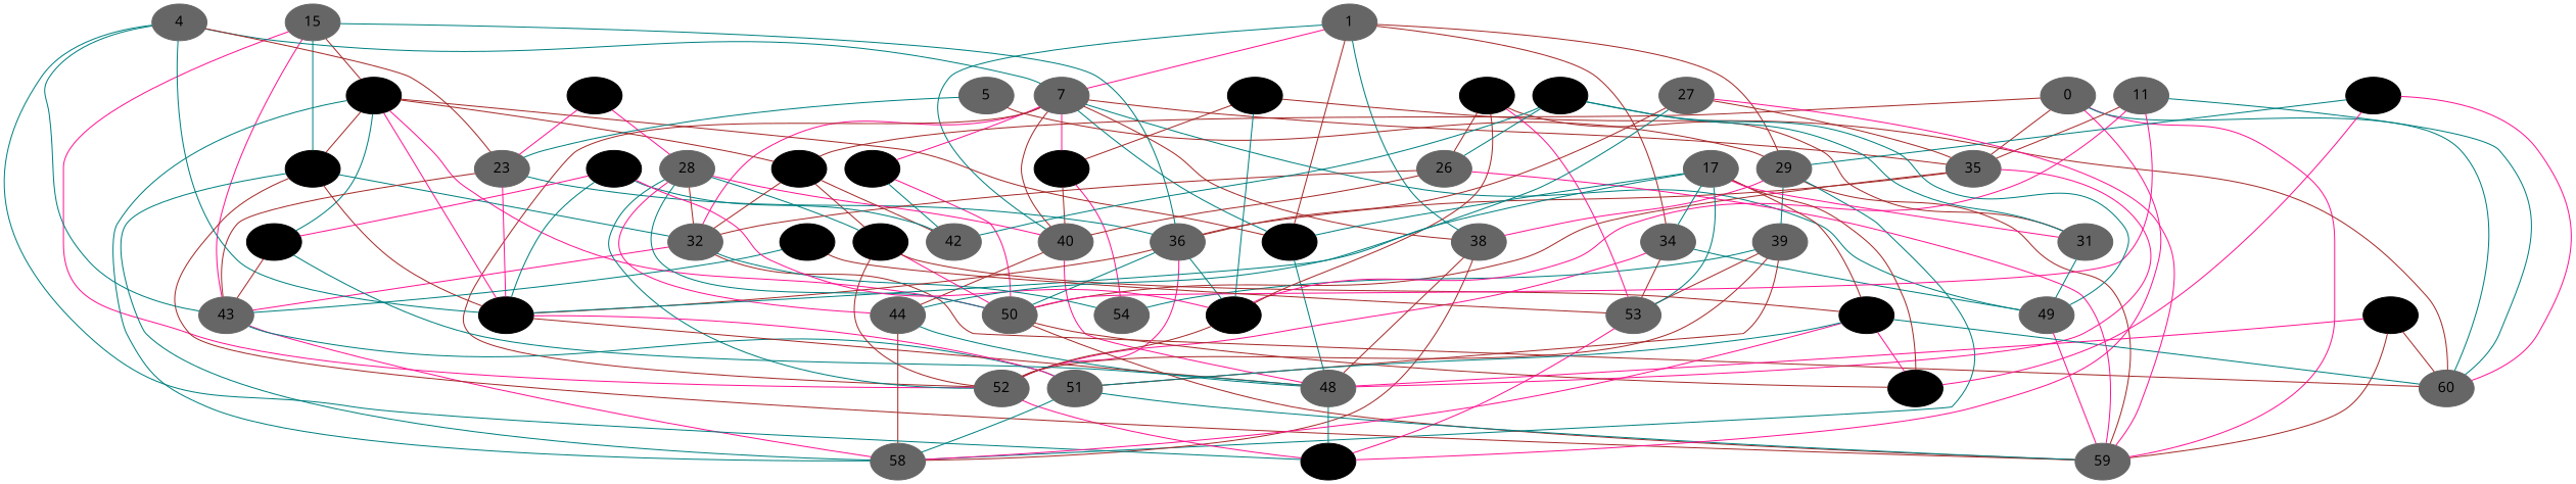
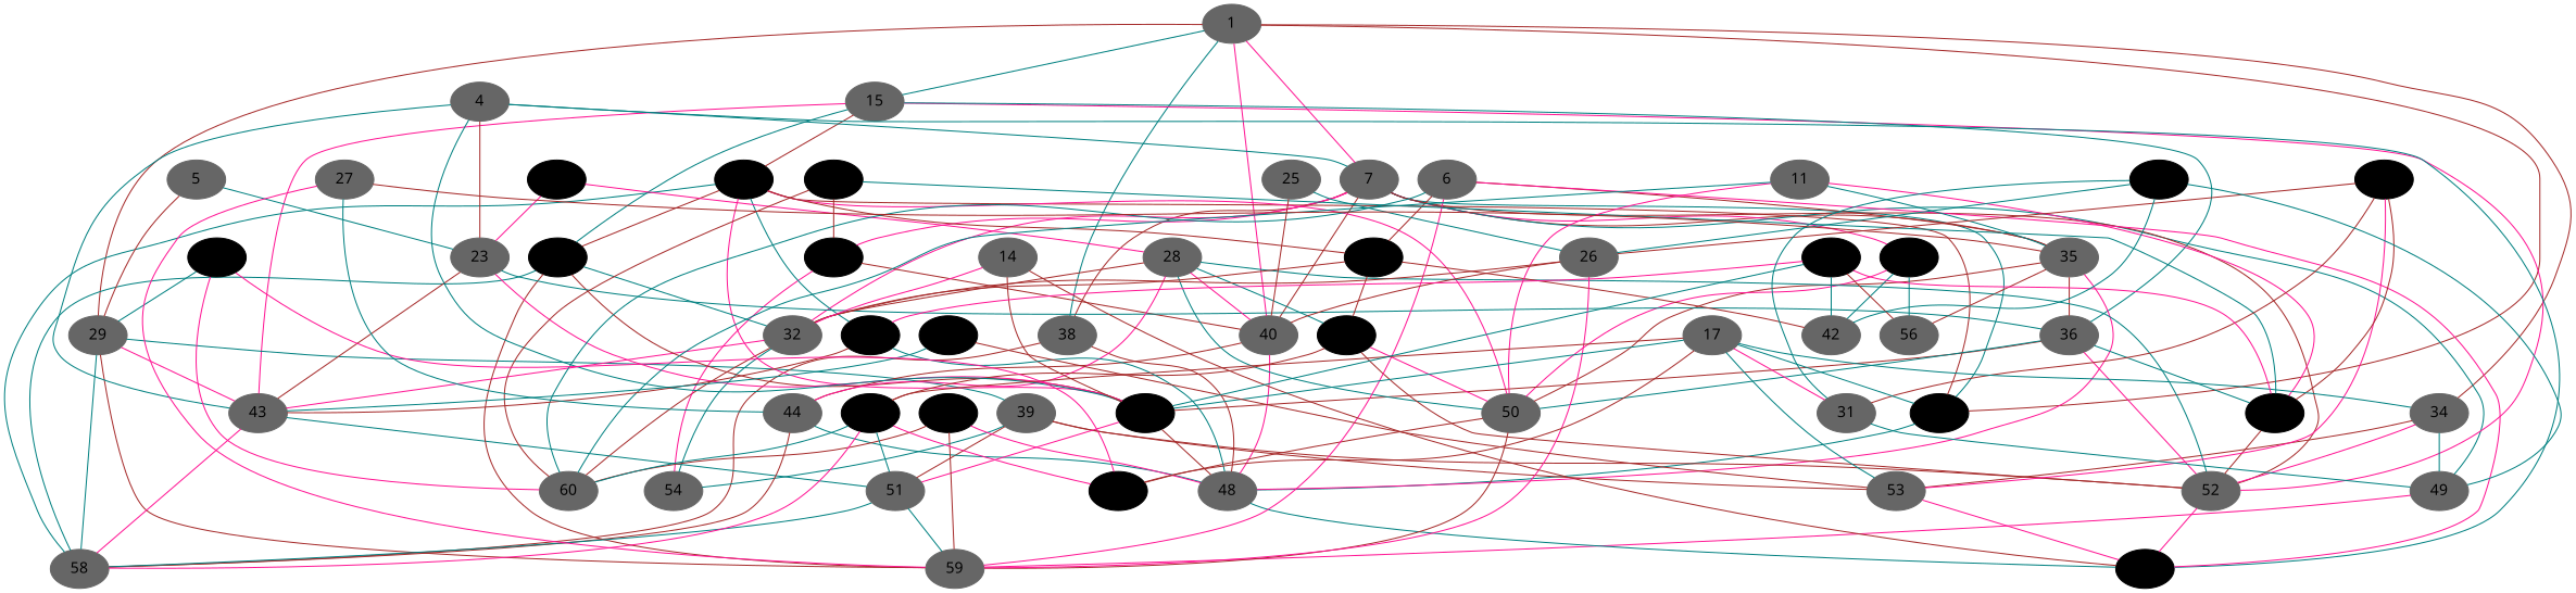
  graph {
    fontname="Noto Sans"
    node [color=gray40 fontname="Noto Sans" style=filled]
    edge [color=brown fontname="Noto Sans" weight=1.0]
    1
    7
    15
    29
    34
    38
    40
    45 [color=black]
    35
    13 [color=black]
    32
    37 [color=black]
    49
    52
    43
    16 [color=black]
    22 [color=black]
    36
    59
    58
    39
    53
    48
    44
    2 [color=black]
    23
    28
    47 [color=black]
    30 [color=black]
    50
    3 [color=black]
    60
    55 [color=black]
    4
    51
    5
-   6 [label=0]
+   6
    24 [color=black]
    42
+   56
    54
    46 [color=black]
    41 [color=black]
    10 [color=black]
    11
    57 [color=black]
    12 [color=black]
    26
    31
+   14
    33 [color=black]
    17
    18 [color=black]
    19 [color=black]
    20 [color=black]
    21 [color=black]
+   25
    27
    1 -- 7 [color=deeppink]
+   1 -- 15 [color=teal]
    1 -- 29
    1 -- 34
    1 -- 38 [color=teal]
-   1 -- 40 [color=teal]
+   1 -- 40 [color=deeppink]
    1 -- 45
    7 -- 38
    7 -- 40
    7 -- 45 [color=teal]
    7 -- 35
    7 -- 13 [color=deeppink]
    7 -- 32 [color=deeppink]
    7 -- 37 [color=deeppink]
    7 -- 49 [color=teal]
    7 -- 52
    15 -- 52 [color=deeppink]
    15 -- 43 [color=deeppink]
    15 -- 16
    15 -- 22 [color=teal]
    15 -- 36 [color=teal]
-   29 -- 38 [color=deeppink weight=2.0]
+   29 -- 43 [color=deeppink weight=2.0]
    29 -- 59
    29 -- 58 [color=teal]
    29 -- 39 [color=teal]
    34 -- 49 [color=teal]
    34 -- 52 [color=deeppink]
    34 -- 53
    38 -- 58
    38 -- 48
    40 -- 48 [color=deeppink]
    40 -- 44
    45 -- 48 [color=teal weight=2.0]
    35 -- 36
    35 -- 48 [color=deeppink]
    35 -- 50
+   35 -- 56
    13 -- 50 [color=deeppink]
    13 -- 42 [color=teal]
+   13 -- 56 [color=teal]
    32 -- 43 [color=deeppink]
    32 -- 60
    32 -- 54 [color=teal]
    37 -- 40
    37 -- 54 [color=deeppink]
    49 -- 59 [color=deeppink]
    52 -- 55 [color=deeppink]
    43 -- 58 [color=deeppink weight=2.0]
    43 -- 51 [color=teal]
    16 -- 45
    16 -- 22
    16 -- 58 [color=teal]
    16 -- 47 [color=deeppink]
    16 -- 50 [color=deeppink]
    16 -- 24
    16 -- 33 [color=teal]
    22 -- 32 [color=teal]
    22 -- 59
    22 -- 58 [color=teal]
    22 -- 47
    36 -- 52 [color=deeppink]
    36 -- 47
    36 -- 50 [color=teal]
    36 -- 41 [color=teal]
    39 -- 52
    39 -- 53
    39 -- 51
    39 -- 54 [color=teal]
    53 -- 55 [color=deeppink]
    48 -- 55 [color=teal]
    44 -- 58
    44 -- 48 [color=teal]
    2 -- 23 [color=deeppink]
    2 -- 28 [color=deeppink]
    23 -- 43
    23 -- 36 [color=teal]
    23 -- 47 [color=deeppink]
    28 -- 40 [color=deeppink]
    28 -- 32
    28 -- 52 [color=teal]
    28 -- 44 [color=deeppink]
    28 -- 30 [color=teal]
    28 -- 50 [color=teal]
    47 -- 48
    47 -- 51 [color=deeppink weight=2.0]
    30 -- 52
    30 -- 50 [color=deeppink]
    30 -- 46
    50 -- 59
    50 -- 57
    3 -- 59
    3 -- 48 [color=deeppink]
    3 -- 60
    4 -- 7 [color=teal]
    4 -- 43 [color=teal]
    4 -- 23
    4 -- 47 [color=teal]
    4 -- 55 [color=teal]
    51 -- 59 [color=teal]
    51 -- 58 [color=teal]
    5 -- 29
    5 -- 23 [color=teal]
    6 -- 35
    6 -- 59 [color=deeppink]
    6 -- 60 [color=teal]
    6 -- 55 [color=deeppink]
    6 -- 24
    24 -- 32
    24 -- 30
    24 -- 42
    46 -- 58 [color=deeppink]
    46 -- 60 [color=teal]
    46 -- 51 [color=teal]
    46 -- 57 [color=deeppink]
    41 -- 52
    10 -- 37
    10 -- 60
    10 -- 41 [color=teal]
-   11 -- 35
+   11 -- 35 [color=teal]
    11 -- 50 [color=deeppink]
    11 -- 60 [color=teal]
    11 -- 41 [color=deeppink]
    12 -- 53 [color=deeppink]
    12 -- 41
    12 -- 26
    12 -- 31
    26 -- 40
    26 -- 32
    26 -- 59 [color=deeppink]
    31 -- 49 [color=teal]
+   14 -- 32 [color=deeppink]
+   14 -- 47
+   14 -- 55
    33 -- 43
    33 -- 48 [color=teal]
    17 -- 34 [color=teal]
    17 -- 45 [color=teal]
    17 -- 53 [color=teal]
    17 -- 47 [color=teal]
    17 -- 46
    17 -- 57
    17 -- 31 [color=deeppink]
    18 -- 43 [color=teal]
    18 -- 53
    19 -- 47 [color=teal]
    19 -- 42 [color=teal]
+   19 -- 56
    19 -- 41 [color=deeppink]
    19 -- 33 [color=deeppink]
    20 -- 29 [color=teal]
    20 -- 60 [color=deeppink]
    20 -- 57 [color=deeppink]
    21 -- 49 [color=teal]
    21 -- 42 [color=teal]
    21 -- 26 [color=teal]
    21 -- 31 [color=teal]
+   25 -- 40
+   25 -- 26 [color=teal]
    27 -- 35
-   27 -- 36
    27 -- 59 [color=deeppink]
    27 -- 44 [color=teal]
  }
